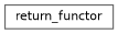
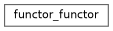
  digraph {
    rankdir=LR
-   n1 [color=grey40 fillcolor=white fontname=Helvetica fontsize=10 height=0.2 label=return_functor shape=box style=filled width=0.4]
+   n1 [color=grey40 fillcolor=white fontname=Helvetica fontsize=10 height=0.2 label=functor_functor shape=box style=filled width=0.4]
  }
